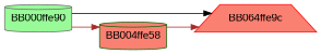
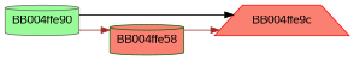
  digraph {
    fontname="Liberation Sans"
    rankdir=LR
    splines=ortho
    node [fillcolor=salmon fontname="Liberation Sans" shape=cylinder style=filled]
    edge [arrowhead=normal color=brown fontname="Liberation Sans"]
-   BB004ffe90 [color=gray40 fillcolor=palegreen label=BB000ffe90]
-   BB004ffe9c [color=red shape=trapezium label=BB064ffe9c]
+   BB004ffe90 [color=gray40 fillcolor=palegreen]
+   BB004ffe9c [color=red shape=trapezium]
    n3 [color=darkgreen label=BB004ffe58]
    BB004ffe90 -> BB004ffe9c [color=black]
    BB004ffe90 -> n3
    n3 -> BB004ffe9c
  }
